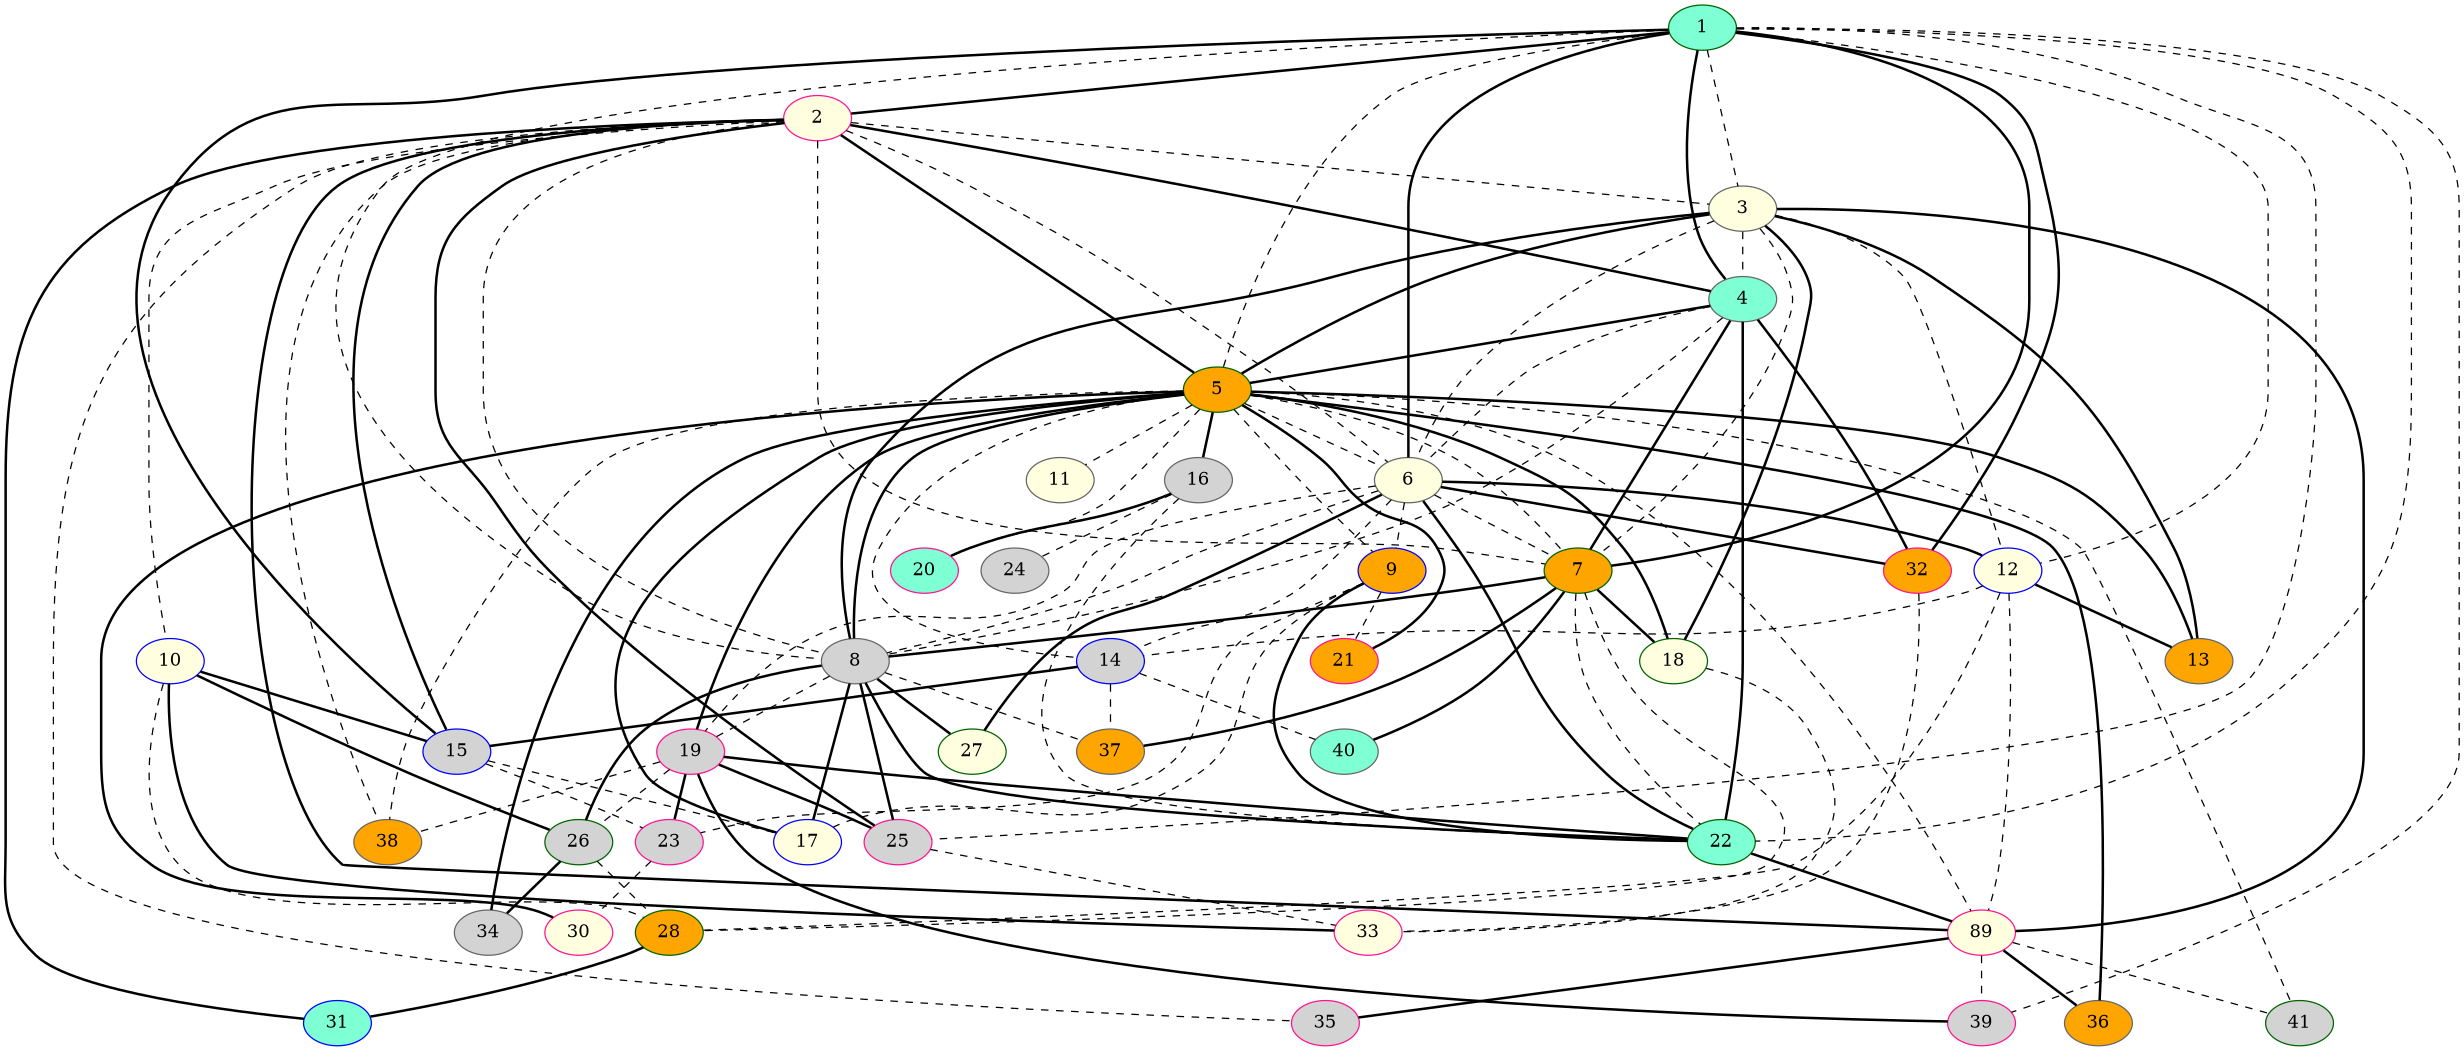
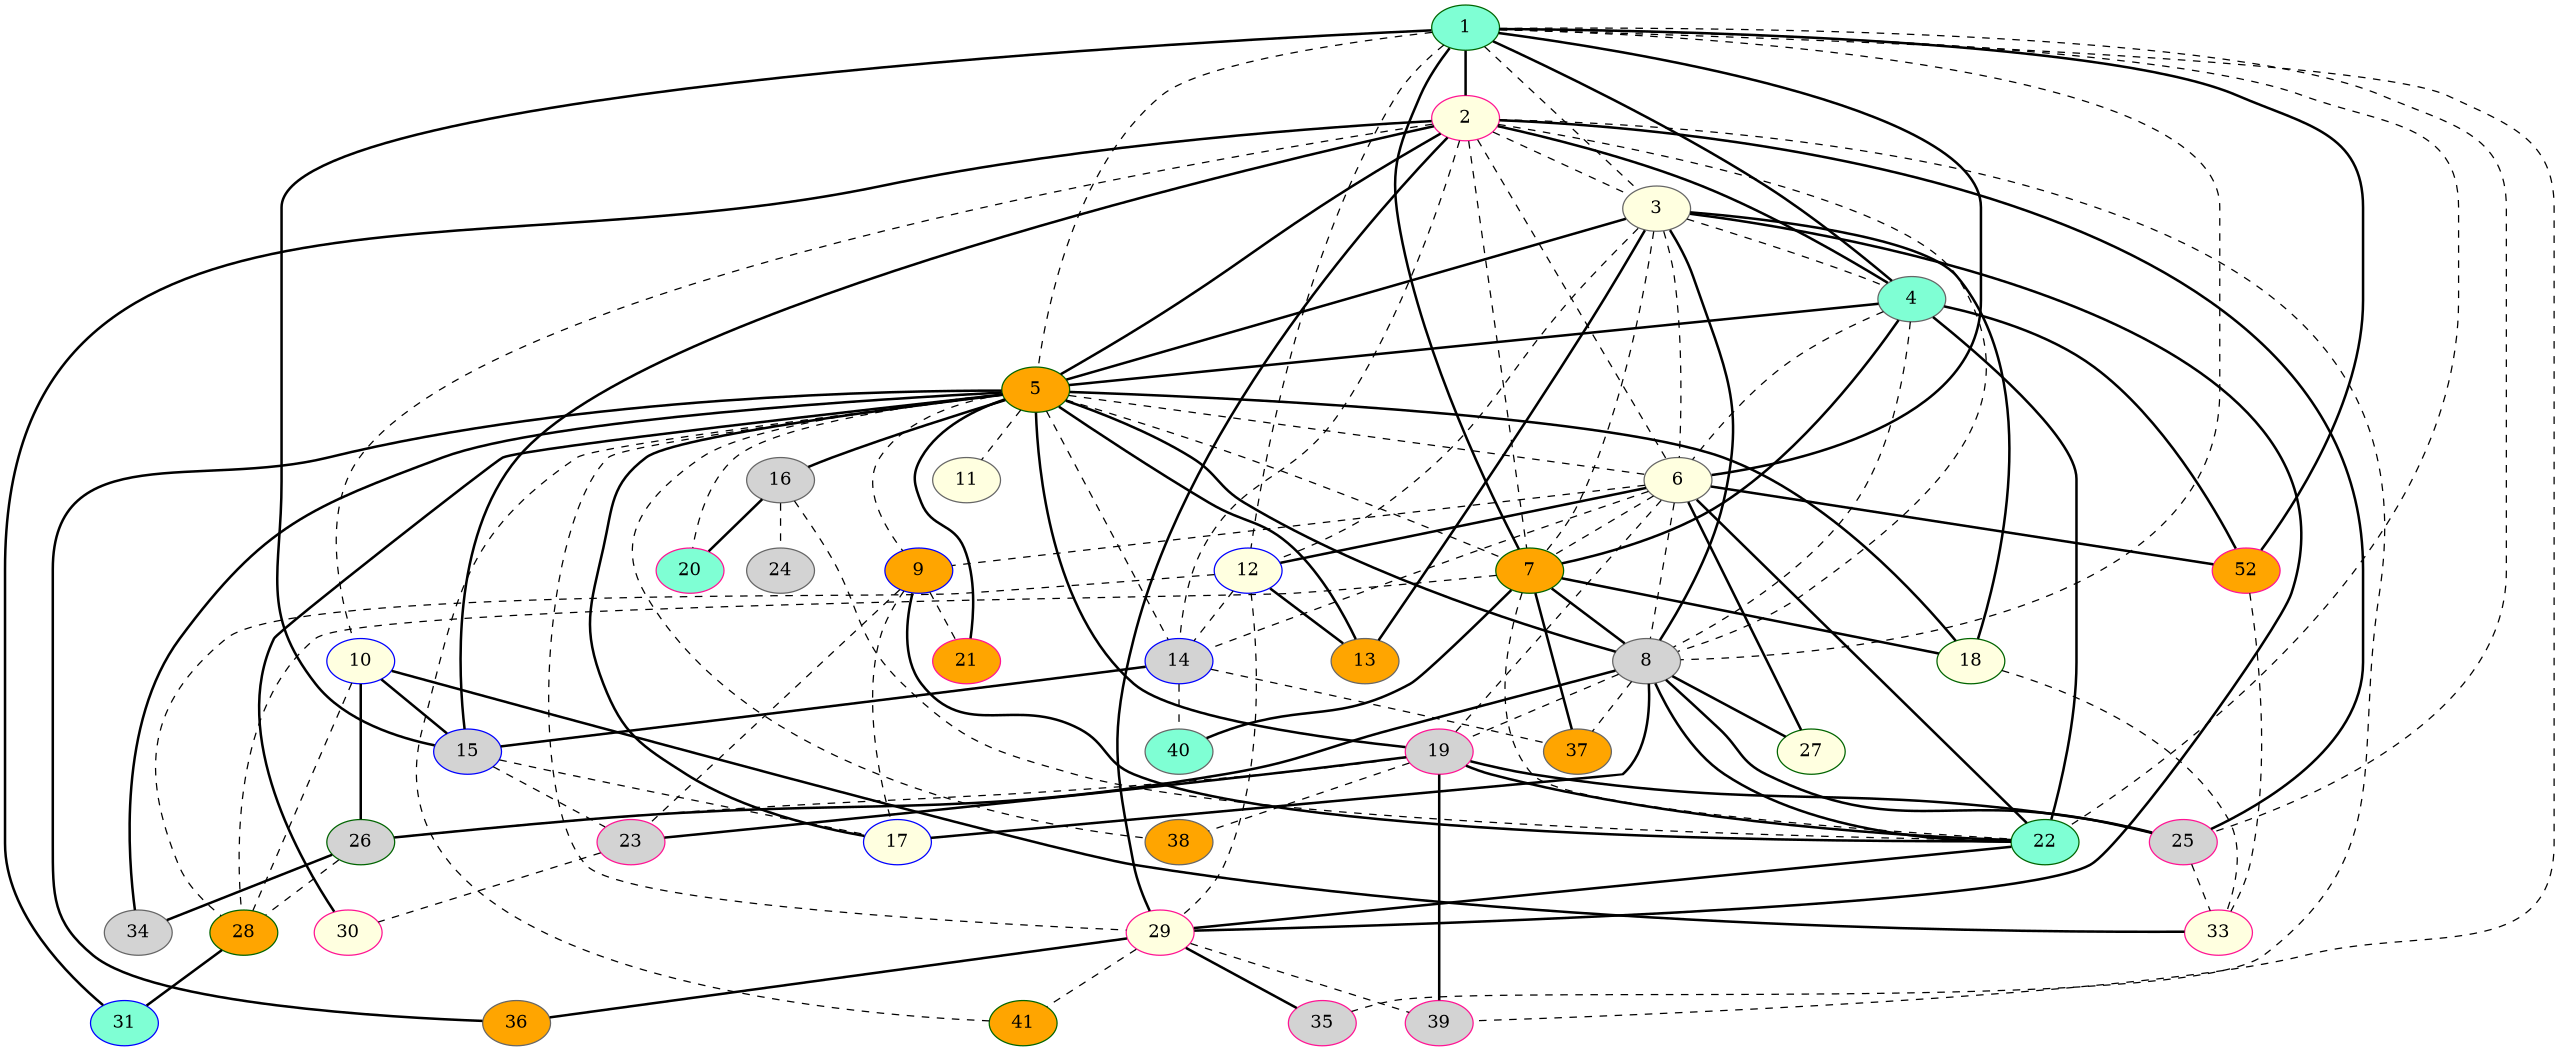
  graph {
    node [color=gray40 fillcolor=lightgrey style=filled]
    edge [style=bold weight=1.0]
    1 [color=darkgreen fillcolor=aquamarine]
    2 [color=deeppink fillcolor=lightyellow]
    3 [fillcolor=lightyellow]
    4 [fillcolor=aquamarine]
    5 [color=darkgreen fillcolor=orange]
    6 [fillcolor=lightyellow]
    7 [color=darkgreen fillcolor=orange]
    8
    12 [color=blue fillcolor=lightyellow]
    15 [color=blue]
    22 [color=darkgreen fillcolor=aquamarine]
    25 [color=deeppink]
-   32 [color=deeppink fillcolor=orange]
+   32 [color=deeppink fillcolor=orange label=52]
    39 [color=deeppink]
    10 [color=blue fillcolor=lightyellow]
    14 [color=blue]
-   29 [color=deeppink fillcolor=lightyellow label=89]
+   29 [color=deeppink fillcolor=lightyellow]
    31 [color=blue fillcolor=aquamarine]
    35 [color=deeppink]
    13 [fillcolor=orange]
    18 [color=darkgreen fillcolor=lightyellow]
    9 [color=blue fillcolor=orange]
    11 [fillcolor=lightyellow]
    16
    17 [color=blue fillcolor=lightyellow]
    19 [color=deeppink]
    20 [color=deeppink fillcolor=aquamarine]
    21 [color=deeppink fillcolor=orange]
    30 [color=deeppink fillcolor=lightyellow]
    34
    36 [fillcolor=orange]
    38 [fillcolor=orange]
-   41 [color=darkgreen]
+   41 [color=darkgreen fillcolor=orange]
    27 [color=darkgreen fillcolor=lightyellow]
    28 [color=darkgreen fillcolor=orange]
    37 [fillcolor=orange]
    40 [fillcolor=aquamarine]
    26 [color=darkgreen]
    23 [color=deeppink]
    33 [color=deeppink fillcolor=lightyellow]
    24
    1 -- 2 [weight=2.0]
    1 -- 3 [style=dashed]
    1 -- 4
    1 -- 5 [style=dashed weight=4.0]
    1 -- 6 [weight=2.0]
    1 -- 7 [weight=2.0]
    1 -- 8 [style=dashed weight=3.0]
    1 -- 12 [style=dashed weight=5.0]
    1 -- 15
    1 -- 22 [style=dashed]
    1 -- 25 [style=dashed]
    1 -- 32 [weight=2.0]
    1 -- 39 [style=dashed]
    2 -- 3 [style=dashed]
    2 -- 4
    2 -- 5 [weight=2.0]
    2 -- 6 [style=dashed weight=3.0]
    2 -- 7 [style=dashed]
    2 -- 8 [style=dashed]
    2 -- 15 [weight=2.0]
    2 -- 25
    2 -- 10 [style=dashed]
-   2 -- 38 [style=dashed]
+   2 -- 14 [style=dashed]
    2 -- 29
    2 -- 31
    2 -- 35 [style=dashed]
    3 -- 4 [style=dashed weight=2.0]
    3 -- 5 [weight=2.0]
    3 -- 6 [style=dashed weight=4.0]
    3 -- 7 [style=dashed]
    3 -- 8
    3 -- 12 [style=dashed]
    3 -- 29
    3 -- 13 [weight=4.0]
    3 -- 18
    4 -- 5 [weight=2.0]
    4 -- 6 [style=dashed weight=3.0]
    4 -- 7
    4 -- 8 [style=dashed]
    4 -- 22 [weight=13.0]
    4 -- 32
    5 -- 6 [style=dashed weight=4.0]
    5 -- 7 [style=dashed weight=2.0]
    5 -- 8 [weight=4.0]
    5 -- 14 [style=dashed]
    5 -- 29 [style=dashed weight=2.0]
    5 -- 13
    5 -- 18
    5 -- 9 [style=dashed]
    5 -- 11 [style=dashed]
    5 -- 16 [weight=2.0]
    5 -- 17
    5 -- 19 [weight=2.0]
    5 -- 20 [style=dashed]
    5 -- 21
    5 -- 30
    5 -- 34
    5 -- 36
    5 -- 38 [style=dashed]
    5 -- 41 [style=dashed]
    6 -- 7 [style=dashed weight=2.0]
    6 -- 8 [style=dashed weight=2.0]
    6 -- 12
    6 -- 22
    6 -- 32
    6 -- 14 [style=dashed]
    6 -- 9 [style=dashed]
    6 -- 19 [style=dashed]
    6 -- 27 [weight=2.0]
    7 -- 8
    7 -- 22 [style=dashed]
    7 -- 18
    7 -- 28 [style=dashed]
    7 -- 37
    7 -- 40
    8 -- 22 [weight=4.0]
    8 -- 25
    8 -- 17 [weight=3.0]
    8 -- 19 [style=dashed]
    8 -- 27
    8 -- 37 [style=dashed weight=2.0]
    8 -- 26
    12 -- 14 [style=dashed]
    12 -- 29 [style=dashed]
    12 -- 13
    12 -- 28 [style=dashed]
    15 -- 17 [style=dashed]
    15 -- 23 [style=dashed]
    22 -- 29
    25 -- 33 [style=dashed]
    32 -- 33 [style=dashed]
    10 -- 15
    10 -- 28 [style=dashed]
    10 -- 26
    10 -- 33
    14 -- 15
    14 -- 37 [style=dashed]
    14 -- 40 [style=dashed]
    29 -- 39 [style=dashed]
    29 -- 35
    29 -- 36
    29 -- 41 [style=dashed]
    18 -- 33 [style=dashed]
    9 -- 22
    9 -- 17 [style=dashed]
    9 -- 21 [style=dashed]
    9 -- 23 [style=dashed]
    16 -- 22 [style=dashed]
    16 -- 20
    16 -- 24 [style=dashed]
    19 -- 22 [weight=2.0]
    19 -- 25 [weight=3.0]
    19 -- 39
    19 -- 38 [style=dashed]
    19 -- 26 [style=dashed weight=2.0]
    19 -- 23
    28 -- 31
    26 -- 34
    26 -- 28 [style=dashed]
    23 -- 30 [style=dashed]
  }
